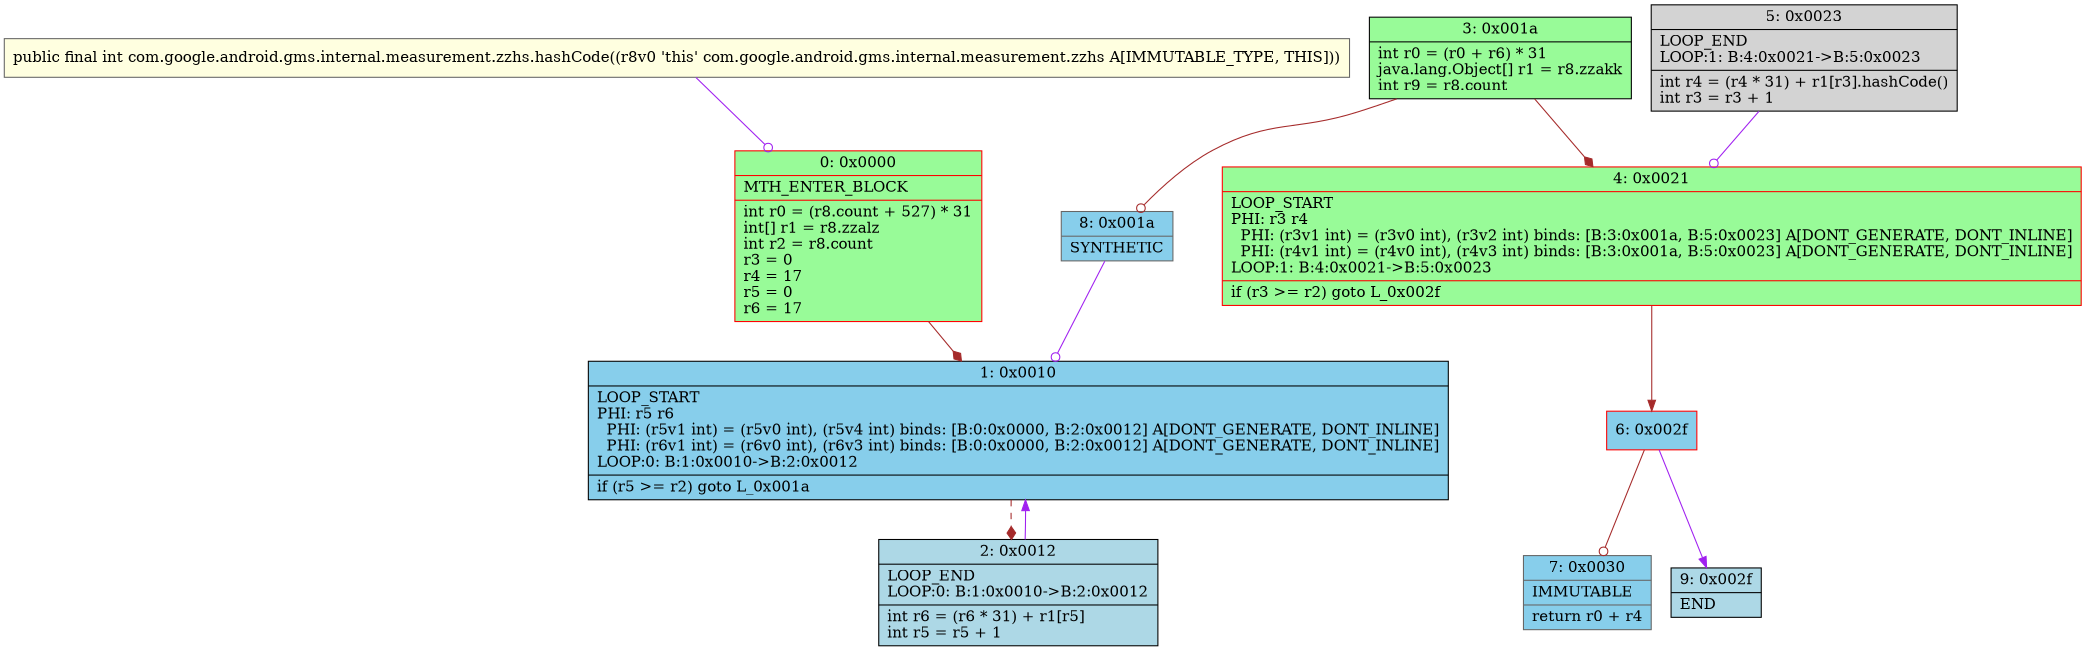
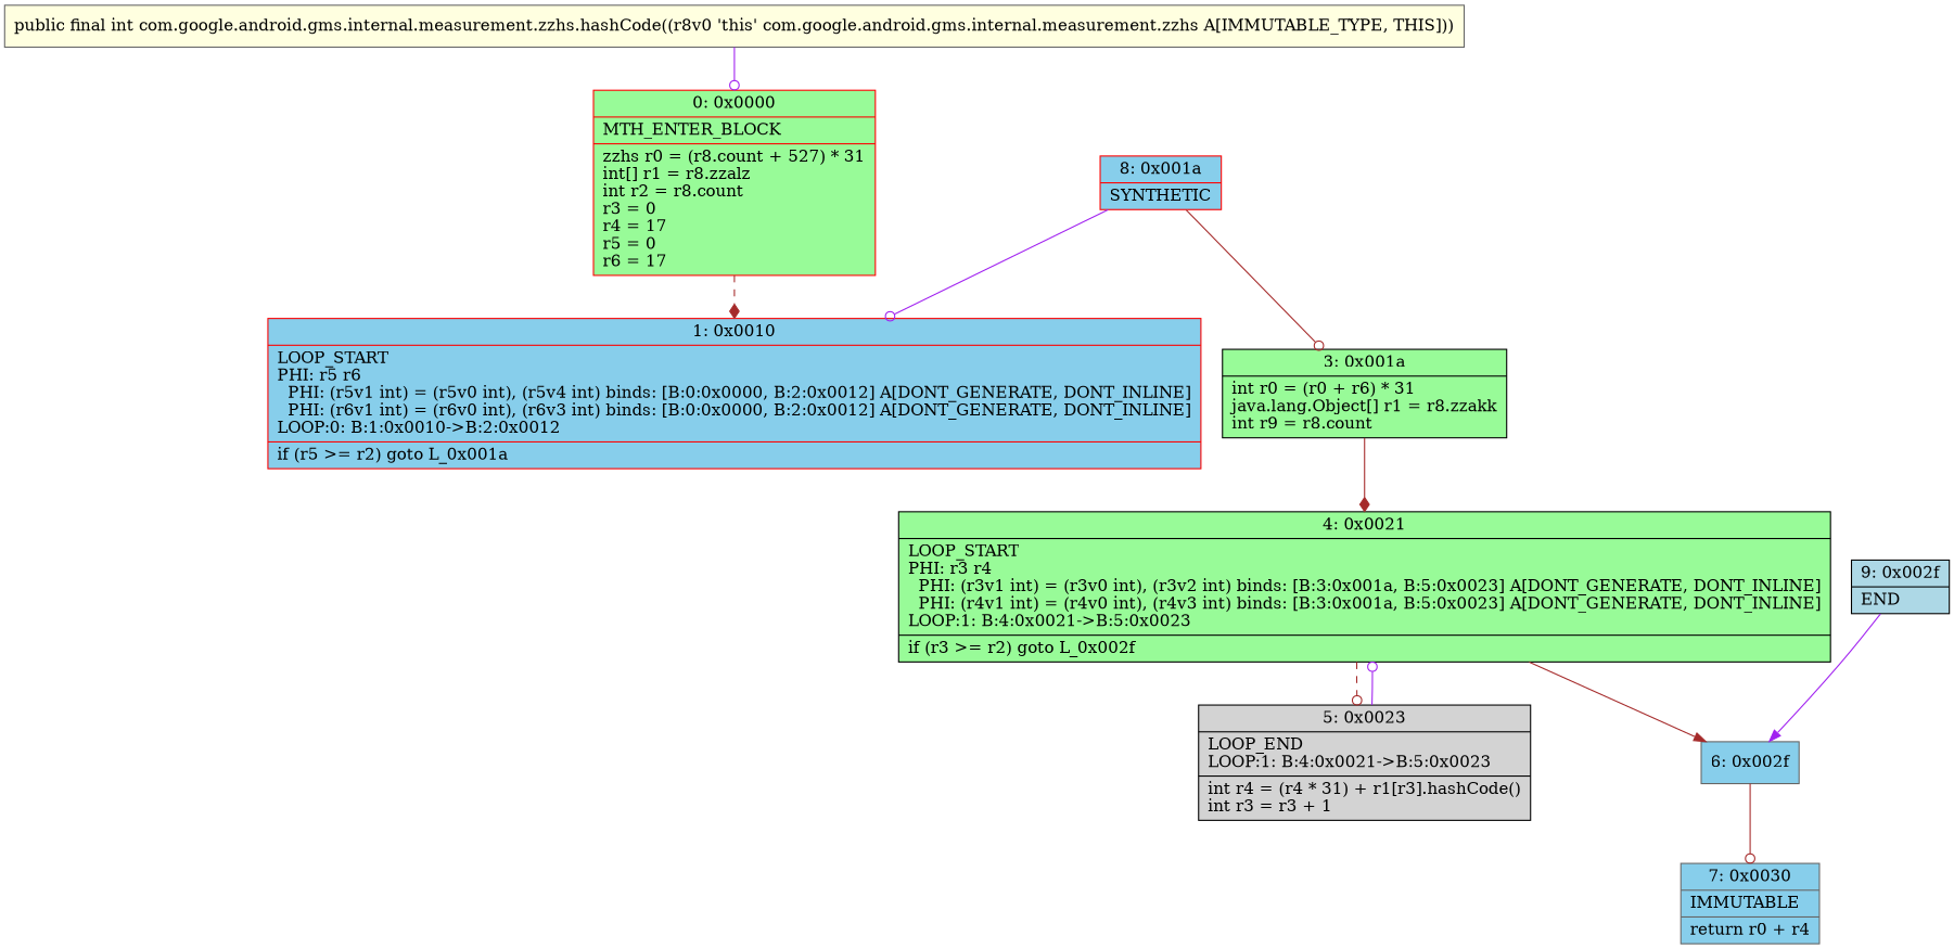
  digraph {
    node [color=black fillcolor=skyblue shape=record style=filled]
    edge [arrowhead=odot color=brown]
-   n1 [color=red fillcolor=palegreen label="{0\:\ 0x0000|MTH_ENTER_BLOCK\l|int r0 = (r8.count + 527) * 31\lint[] r1 = r8.zzalz\lint r2 = r8.count\lr3 = 0\lr4 = 17\lr5 = 0\lr6 = 17\l}"]
-   n2 [label="{1\:\ 0x0010|LOOP_START\lPHI: r5 r6 \l  PHI: (r5v1 int) = (r5v0 int), (r5v4 int) binds: [B:0:0x0000, B:2:0x0012] A[DONT_GENERATE, DONT_INLINE]\l  PHI: (r6v1 int) = (r6v0 int), (r6v3 int) binds: [B:0:0x0000, B:2:0x0012] A[DONT_GENERATE, DONT_INLINE]\lLOOP:0: B:1:0x0010\-\>B:2:0x0012\l|if (r5 \>= r2) goto L_0x001a\l}"]
-   n3 [fillcolor=lightblue label="{2\:\ 0x0012|LOOP_END\lLOOP:0: B:1:0x0010\-\>B:2:0x0012\l|int r6 = (r6 * 31) + r1[r5]\lint r5 = r5 + 1\l}"]
-   n4 [color=gray40 label="{8\:\ 0x001a|SYNTHETIC\l}"]
+   n1 [color=red fillcolor=palegreen label="{0\:\ 0x0000|MTH_ENTER_BLOCK\l|zzhs r0 = (r8.count + 527) * 31\lint[] r1 = r8.zzalz\lint r2 = r8.count\lr3 = 0\lr4 = 17\lr5 = 0\lr6 = 17\l}"]
+   n2 [color=red label="{1\:\ 0x0010|LOOP_START\lPHI: r5 r6 \l  PHI: (r5v1 int) = (r5v0 int), (r5v4 int) binds: [B:0:0x0000, B:2:0x0012] A[DONT_GENERATE, DONT_INLINE]\l  PHI: (r6v1 int) = (r6v0 int), (r6v3 int) binds: [B:0:0x0000, B:2:0x0012] A[DONT_GENERATE, DONT_INLINE]\lLOOP:0: B:1:0x0010\-\>B:2:0x0012\l|if (r5 \>= r2) goto L_0x001a\l}"]
+   n4 [color=red label="{8\:\ 0x001a|SYNTHETIC\l}"]
    n5 [fillcolor=palegreen label="{3\:\ 0x001a|int r0 = (r0 + r6) * 31\ljava.lang.Object[] r1 = r8.zzakk\lint r9 = r8.count\l}"]
-   n6 [color=red fillcolor=palegreen label="{4\:\ 0x0021|LOOP_START\lPHI: r3 r4 \l  PHI: (r3v1 int) = (r3v0 int), (r3v2 int) binds: [B:3:0x001a, B:5:0x0023] A[DONT_GENERATE, DONT_INLINE]\l  PHI: (r4v1 int) = (r4v0 int), (r4v3 int) binds: [B:3:0x001a, B:5:0x0023] A[DONT_GENERATE, DONT_INLINE]\lLOOP:1: B:4:0x0021\-\>B:5:0x0023\l|if (r3 \>= r2) goto L_0x002f\l}"]
+   n6 [fillcolor=palegreen label="{4\:\ 0x0021|LOOP_START\lPHI: r3 r4 \l  PHI: (r3v1 int) = (r3v0 int), (r3v2 int) binds: [B:3:0x001a, B:5:0x0023] A[DONT_GENERATE, DONT_INLINE]\l  PHI: (r4v1 int) = (r4v0 int), (r4v3 int) binds: [B:3:0x001a, B:5:0x0023] A[DONT_GENERATE, DONT_INLINE]\lLOOP:1: B:4:0x0021\-\>B:5:0x0023\l|if (r3 \>= r2) goto L_0x002f\l}"]
    n7 [fillcolor=lightgrey label="{5\:\ 0x0023|LOOP_END\lLOOP:1: B:4:0x0021\-\>B:5:0x0023\l|int r4 = (r4 * 31) + r1[r3].hashCode()\lint r3 = r3 + 1\l}"]
-   n8 [color=red label="{6\:\ 0x002f}"]
+   n8 [color=gray40 label="{6\:\ 0x002f}"]
    n9 [fillcolor=lightblue label="{9\:\ 0x002f|END\l}"]
    n10 [color=gray40 label="{7\:\ 0x0030|IMMUTABLE\l|return r0 + r4\l}"]
    n11 [color=gray40 fillcolor=lightyellow label="{public final int com.google.android.gms.internal.measurement.zzhs.hashCode((r8v0 'this' com.google.android.gms.internal.measurement.zzhs A[IMMUTABLE_TYPE, THIS])) }"]
-   n1 -> n2 [arrowhead=diamond]
-   n2 -> n3 [arrowhead=diamond style=dashed]
-   n3 -> n2 [arrowhead=normal color=purple]
+   n1 -> n2 [arrowhead=diamond style=dashed]
    n4 -> n2 [color=purple]
-   n5 -> n4
+   n4 -> n5
    n5 -> n6 [arrowhead=diamond]
+   n6 -> n7 [style=dashed]
    n6 -> n8 [arrowhead=normal]
    n7 -> n6 [color=purple]
    n8 -> n10
-   n8 -> n9 [arrowhead=normal color=purple]
+   n9 -> n8 [arrowhead=normal color=purple]
    n11 -> n1 [color=purple]
  }
